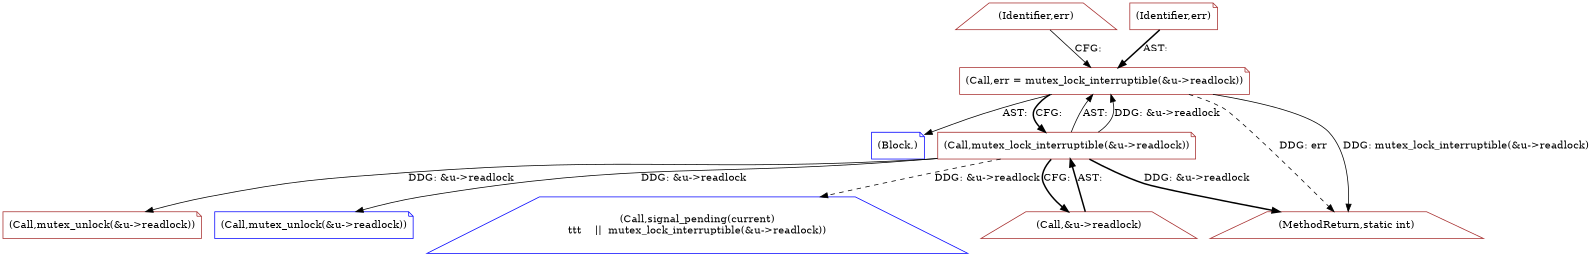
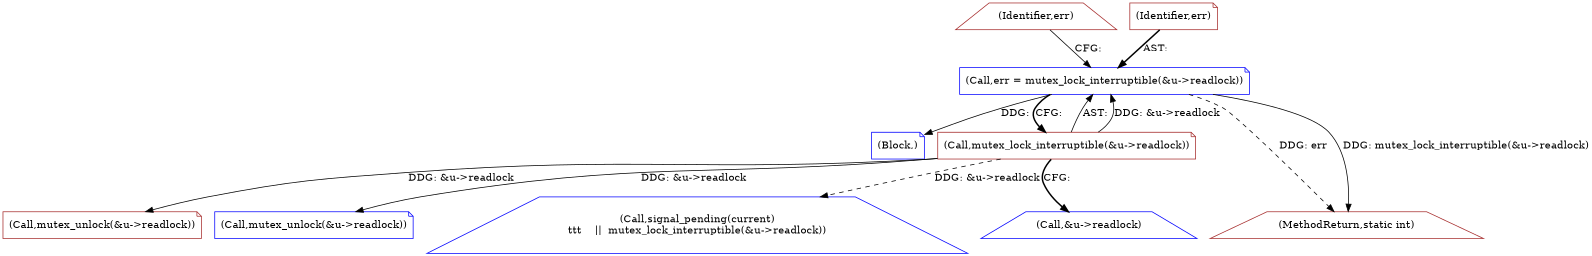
  digraph {
    node [color=blue shape=note]
    edge [style=solid]
-   n1 [color=brown label="(Call,err = mutex_lock_interruptible(&u->readlock))"]
+   n1 [label="(Call,err = mutex_lock_interruptible(&u->readlock))"]
    n2 [color=brown label="(Call,mutex_lock_interruptible(&u->readlock))"]
    n3 [label="(Block,)"]
    n4 [color=brown label="(MethodReturn,static int)" shape=trapezium]
    n5 [color=brown label="(Call,mutex_unlock(&u->readlock))"]
    n6 [label="(Call,mutex_unlock(&u->readlock))"]
    n7 [label="(Call,signal_pending(current)\n\t\t\t    ||  mutex_lock_interruptible(&u->readlock))" shape=trapezium]
-   n8 [color=brown label="(Call,&u->readlock)" shape=trapezium]
+   n8 [label="(Call,&u->readlock)" shape=trapezium]
    n9 [color=brown label="(Identifier,err)" shape=trapezium]
    n10 [color=brown label="(Identifier,err)"]
    n1 -> n2 [label="CFG: " style=bold]
-   n1 -> n3 [label="AST: "]
+   n1 -> n3 [label="DDG: "]
    n1 -> n4 [label="DDG: err" style=dashed]
    n1 -> n4 [label="DDG: mutex_lock_interruptible(&u->readlock)"]
    n2 -> n1 [label="AST: "]
    n2 -> n1 [label="DDG: &u->readlock"]
-   n2 -> n4 [label="DDG: &u->readlock" style=bold]
    n2 -> n5 [label="DDG: &u->readlock"]
    n2 -> n6 [label="DDG: &u->readlock"]
    n2 -> n7 [label="DDG: &u->readlock" style=dashed]
    n2 -> n8 [label="CFG: " style=bold]
-   n8 -> n2 [label="AST: " style=bold]
    n9 -> n1 [label="CFG: "]
    n10 -> n1 [label="AST: " style=bold]
  }
